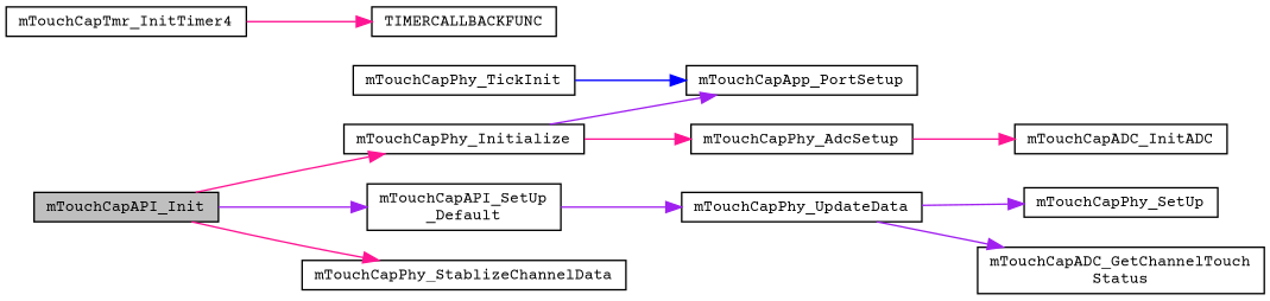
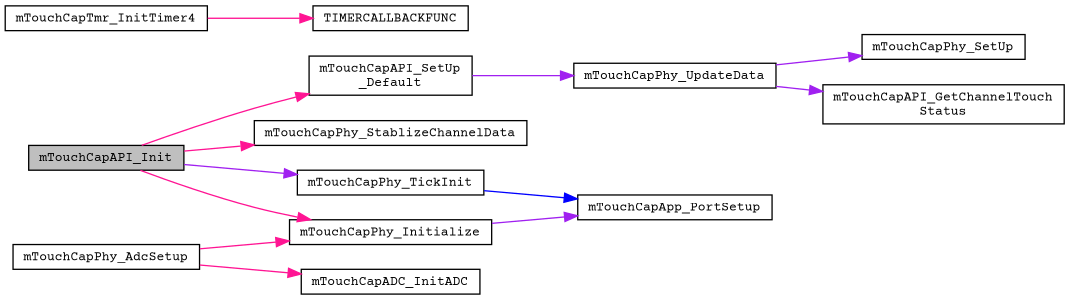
  digraph {
    fontname="Courier Prime"
    rankdir=LR
    node [color=black fillcolor=white fontname="Courier Prime" fontsize=10 shape=record style=filled]
    edge [color=purple fontname="Courier Prime" fontsize=10 labelfontname=Helvetica labelfontsize=10 style=solid]
    n1 [fillcolor=grey75 fontcolor=black height=0.2 label=mTouchCapAPI_Init width=0.4]
    n2 [height=0.2 label=mTouchCapPhy_Initialize width=0.4]
    n3 [height=0.2 label=mTouchCapPhy_TickInit width=0.4]
    n4 [height=0.2 label="mTouchCapAPI_SetUp\l_Default" width=0.4]
    n5 [height=0.2 label=mTouchCapPhy_StablizeChannelData width=0.4]
    n6 [height=0.2 label=mTouchCapApp_PortSetup width=0.4]
    n7 [height=0.2 label=mTouchCapPhy_AdcSetup width=0.4]
    n8 [height=0.2 label=mTouchCapPhy_UpdateData width=0.4]
    n9 [height=0.2 label=mTouchCapADC_InitADC width=0.4]
    n10 [height=0.2 label=mTouchCapTmr_InitTimer4 width=0.4]
    n11 [height=0.2 label=TIMERCALLBACKFUNC width=0.4]
    n12 [height=0.2 label=mTouchCapPhy_SetUp width=0.4]
-   n13 [height=0.2 label="mTouchCapADC_GetChannelTouch\lStatus" width=0.4]
+   n13 [height=0.2 label="mTouchCapAPI_GetChannelTouch\lStatus" width=0.4]
    n1 -> n2 [color=deeppink]
-   n1 -> n4
+   n1 -> n3
+   n1 -> n4 [color=deeppink]
    n1 -> n5 [color=deeppink]
    n2 -> n6
-   n2 -> n7 [color=deeppink]
+   n7 -> n2 [color=deeppink]
    n3 -> n6 [color=blue]
    n4 -> n8
    n7 -> n9 [color=deeppink]
    n8 -> n12
    n8 -> n13
    n10 -> n11 [color=deeppink]
  }
